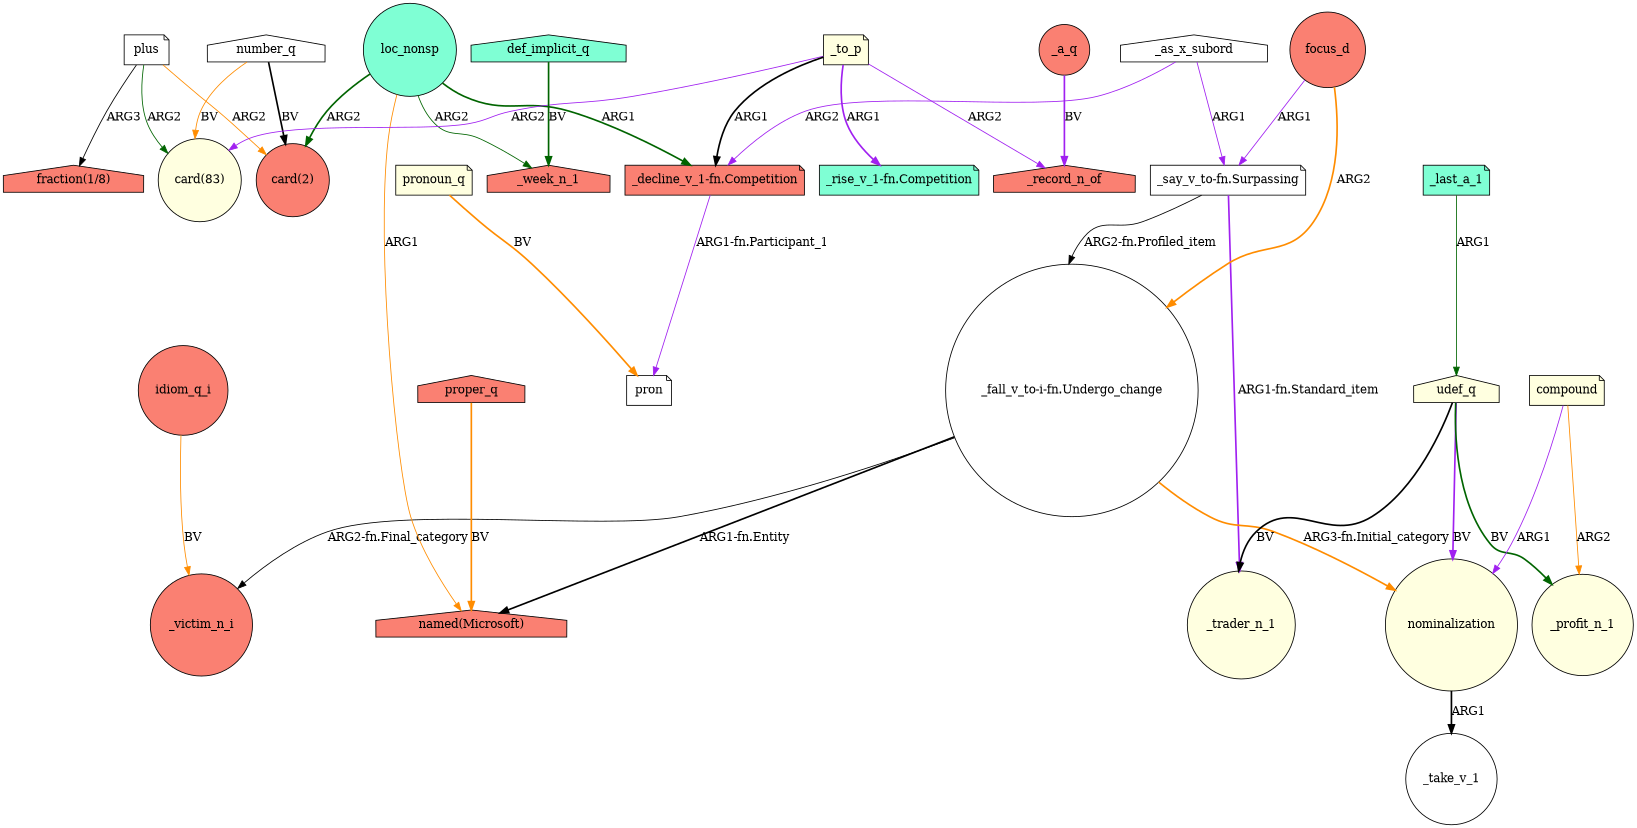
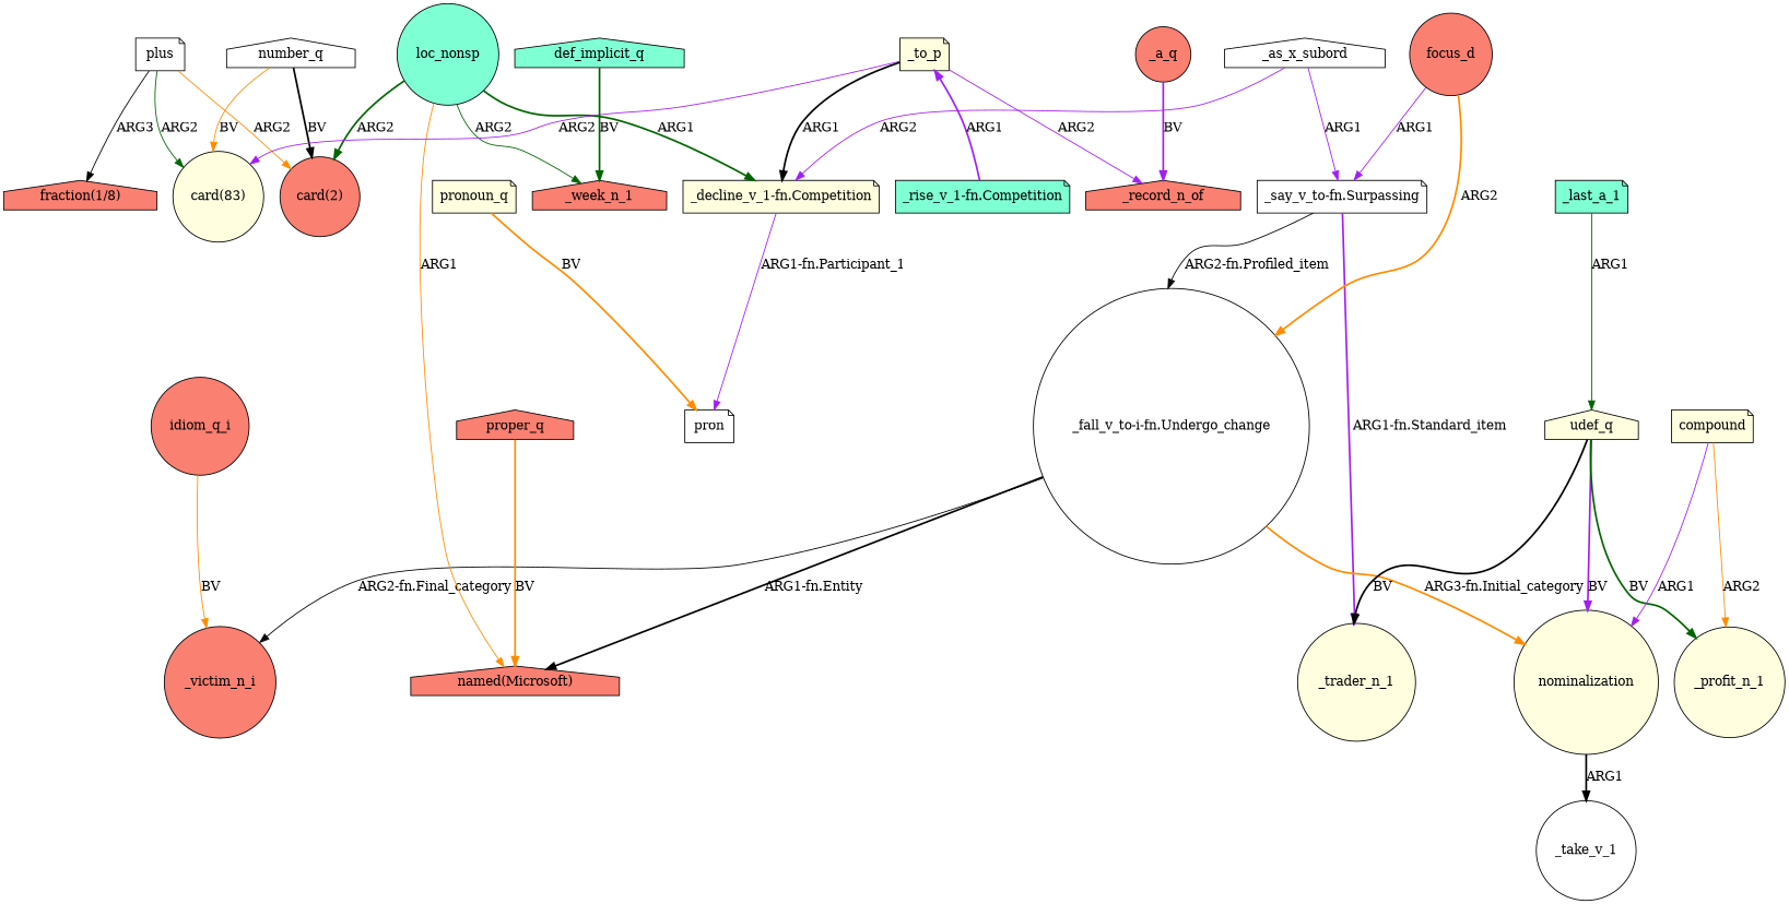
  digraph {
    node [fillcolor=salmon shape=circle style=filled]
    edge [color=purple style=solid]
    number_q [fillcolor=white shape=house]
    "card(83)" [fillcolor=lightyellow]
    "card(2)"
    _record_n_of [shape=house]
    _a_q
    "_say_v_to-fn.Surpassing" [fillcolor=white shape=note]
    _trader_n_1 [fillcolor=lightyellow]
    "_fall_v_to-i-fn.Undergo_change" [fillcolor=white]
    _victim_n_i
    "named(Microsoft)" [shape=house]
    nominalization [fillcolor=lightyellow]
    idiom_q_i
    loc_nonsp [fillcolor=aquamarine]
-   "_decline_v_1-fn.Competition" [shape=note]
+   "_decline_v_1-fn.Competition" [fillcolor=lightyellow shape=note]
    _week_n_1 [shape=house]
    pron [fillcolor=white shape=note]
    _take_v_1 [fillcolor=white]
    plus [fillcolor=white shape=note]
    "fraction(1/8)" [shape=house]
    udef_q [fillcolor=lightyellow shape=house]
    _profit_n_1 [fillcolor=lightyellow]
    _to_p [fillcolor=lightyellow shape=note]
    "_rise_v_1-fn.Competition" [fillcolor=aquamarine shape=note]
    proper_q [shape=house]
    pronoun_q [fillcolor=lightyellow shape=note]
    compound [fillcolor=lightyellow shape=note]
    _last_a_1 [fillcolor=aquamarine shape=note]
    def_implicit_q [fillcolor=aquamarine shape=house]
    _as_x_subord [fillcolor=white shape=house]
    focus_d
    number_q -> "card(83)" [color=darkorange label=BV]
    number_q -> "card(2)" [color=black label=BV style=bold]
    _a_q -> _record_n_of [label=BV style=bold]
    "_say_v_to-fn.Surpassing" -> _trader_n_1 [label="ARG1-fn.Standard_item" style=bold]
    "_say_v_to-fn.Surpassing" -> "_fall_v_to-i-fn.Undergo_change" [color=black label="ARG2-fn.Profiled_item"]
    "_fall_v_to-i-fn.Undergo_change" -> _victim_n_i [color=black label="ARG2-fn.Final_category"]
    "_fall_v_to-i-fn.Undergo_change" -> "named(Microsoft)" [color=black label="ARG1-fn.Entity" style=bold]
    "_fall_v_to-i-fn.Undergo_change" -> nominalization [color=darkorange label="ARG3-fn.Initial_category" style=bold]
    nominalization -> _take_v_1 [color=black label=ARG1 style=bold]
    idiom_q_i -> _victim_n_i [color=darkorange label=BV]
    loc_nonsp -> "card(2)" [color=darkgreen label=ARG2 style=bold]
    loc_nonsp -> "named(Microsoft)" [color=darkorange label=ARG1]
    loc_nonsp -> "_decline_v_1-fn.Competition" [color=darkgreen label=ARG1 style=bold]
    loc_nonsp -> _week_n_1 [color=darkgreen label=ARG2]
    "_decline_v_1-fn.Competition" -> pron [label="ARG1-fn.Participant_1"]
    plus -> "card(83)" [color=darkgreen label=ARG2]
    plus -> "card(2)" [color=darkorange label=ARG2]
    plus -> "fraction(1/8)" [color=black label=ARG3]
    udef_q -> _trader_n_1 [color=black label=BV style=bold]
    udef_q -> nominalization [label=BV style=bold]
    udef_q -> _profit_n_1 [color=darkgreen label=BV style=bold]
    _to_p -> "card(83)" [label=ARG2]
    _to_p -> _record_n_of [label=ARG2]
    _to_p -> "_decline_v_1-fn.Competition" [color=black label=ARG1 style=bold]
-   _to_p -> "_rise_v_1-fn.Competition" [label=ARG1 style=bold]
+   "_rise_v_1-fn.Competition" -> _to_p [label=ARG1 style=bold]
    proper_q -> "named(Microsoft)" [color=darkorange label=BV style=bold]
    pronoun_q -> pron [color=darkorange label=BV style=bold]
    compound -> nominalization [label=ARG1]
    compound -> _profit_n_1 [color=darkorange label=ARG2]
    _last_a_1 -> udef_q [color=darkgreen label=ARG1]
    def_implicit_q -> _week_n_1 [color=darkgreen label=BV style=bold]
    _as_x_subord -> "_say_v_to-fn.Surpassing" [label=ARG1]
    _as_x_subord -> "_decline_v_1-fn.Competition" [label=ARG2]
    focus_d -> "_say_v_to-fn.Surpassing" [label=ARG1]
    focus_d -> "_fall_v_to-i-fn.Undergo_change" [color=darkorange label=ARG2 style=bold]
  }
